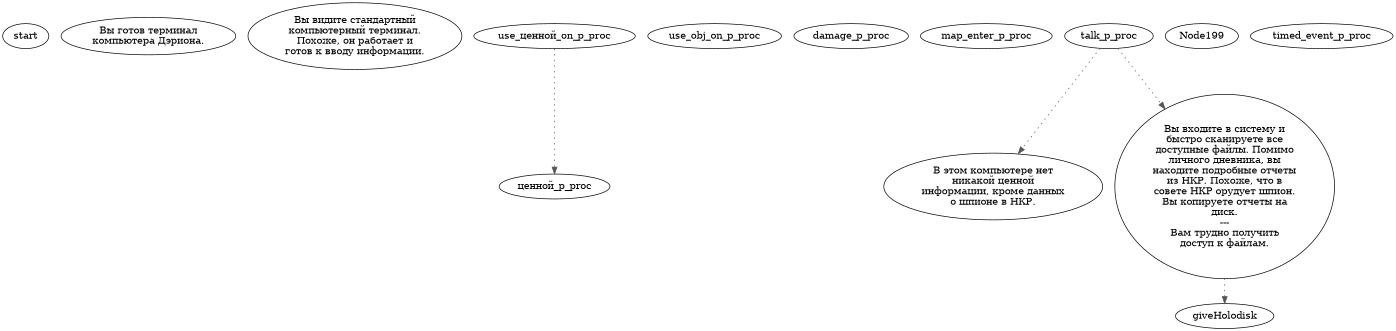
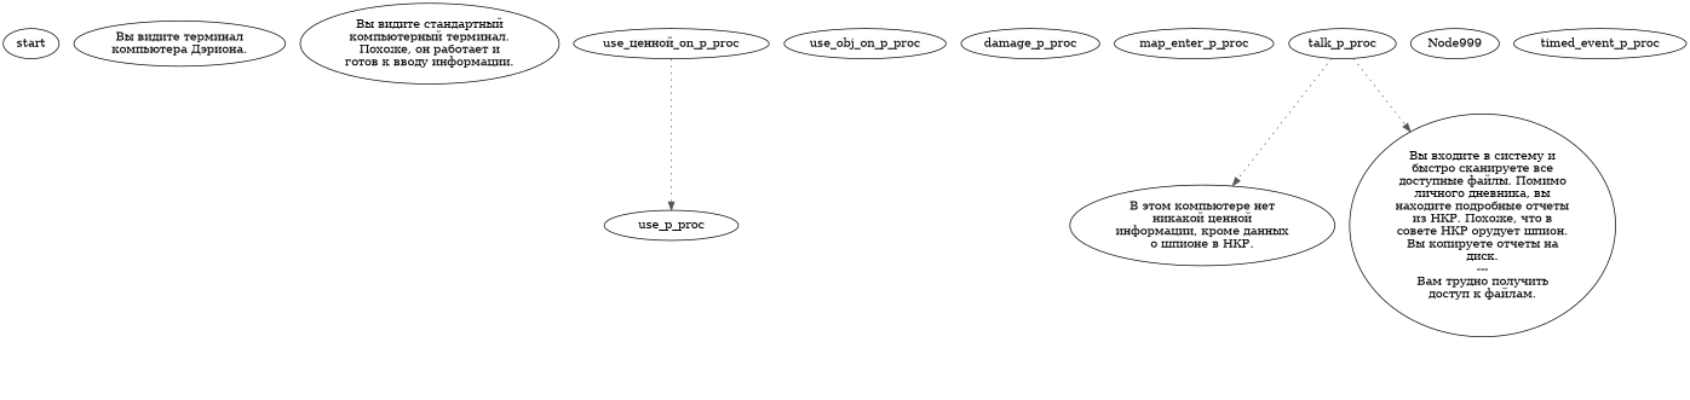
  digraph {
    node [color="#000000" fillcolor="#FFFFFF" style=filled]
    edge [color="#555555" style=dotted]
    start
-   n2 [label="Вы готов терминал\nкомпьютера Дэриона."]
+   n2 [label="Вы видите терминал\nкомпьютера Дэриона."]
    n3 [label="Вы видите стандартный\nкомпьютерный терминал.\nПохоже, он работает и\nготов к вводу информации."]
    n4 [label="use_ценной_on_p_proc"]
-   use_p_proc [label="ценной_p_proc"]
+   use_p_proc
    use_obj_on_p_proc
    damage_p_proc
    map_enter_p_proc
    n9 [label="В этом компьютере нет\nникакой ценной\nинформации, кроме данных\nо шпионе в НКР."]
    talk_p_proc
    n11 [label="Вы входите в систему и\nбыстро сканируете все\nдоступные файлы. Помимо\nличного дневника, вы\nнаходите подробные отчеты\nиз НКР. Похоже, что в\nсовете НКР орудует шпион.\nВы копируете отчеты на\nдиск.\n---\nВам трудно получить\nдоступ к файлам."]
-   giveHolodisk
-   Node999 [label=Node199]
+   Node999
    timed_event_p_proc
    n4 -> use_p_proc
    talk_p_proc -> n9
    talk_p_proc -> n11
-   n11 -> giveHolodisk
  }
